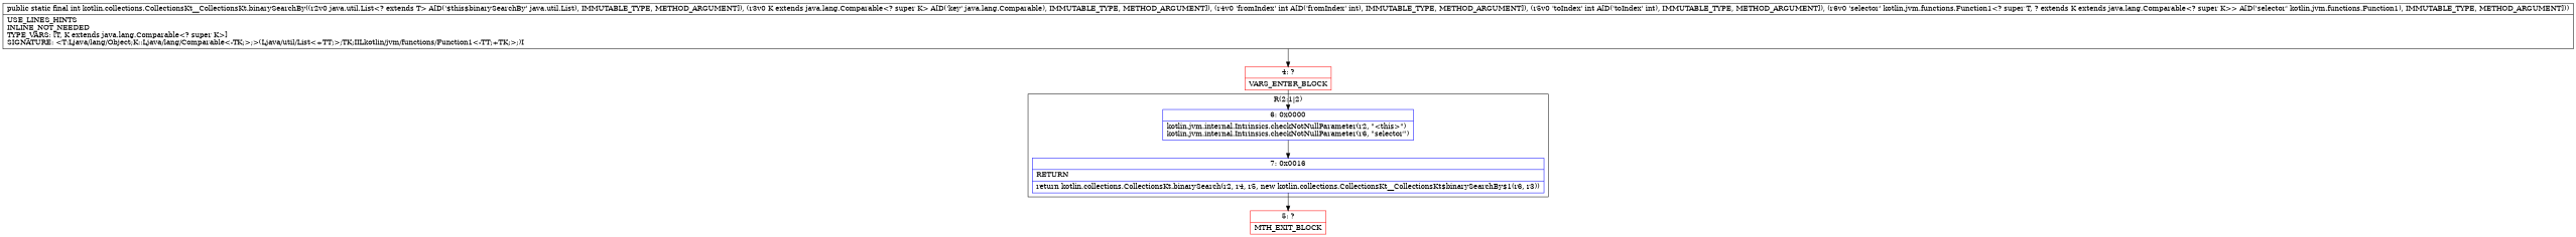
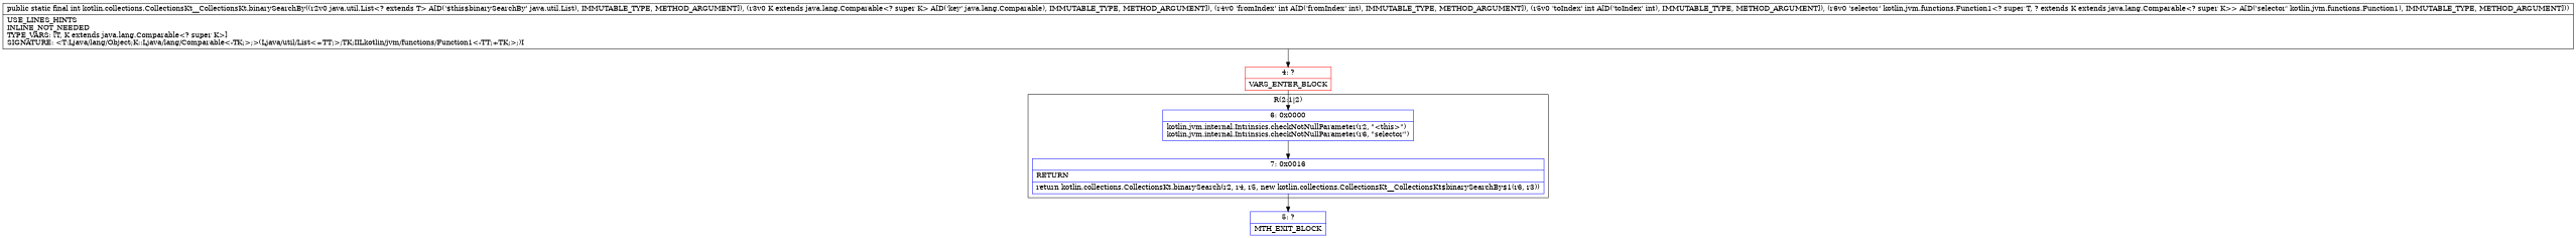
  digraph {
    node [color=blue shape=record]
    n1 [label="{6\:\ 0x0000|kotlin.jvm.internal.Intrinsics.checkNotNullParameter(r2, \"\<this\>\")\lkotlin.jvm.internal.Intrinsics.checkNotNullParameter(r6, \"selector\")\l}"]
    n2 [label="{7\:\ 0x0016|RETURN\l|return kotlin.collections.CollectionsKt.binarySearch(r2, r4, r5, new kotlin.collections.CollectionsKt__CollectionsKt$binarySearchBy$1(r6, r3))\l}"]
-   n3 [color=red label="{5\:\ ?|MTH_EXIT_BLOCK\l}"]
+   n3 [label="{5\:\ ?|MTH_EXIT_BLOCK\l}"]
    n4 [color=red label="{4\:\ ?|VARS_ENTER_BLOCK\l}"]
    n5 [label="{public static final int kotlin.collections.CollectionsKt__CollectionsKt.binarySearchBy((r2v0 java.util.List\<? extends T\> A[D('$this$binarySearchBy' java.util.List), IMMUTABLE_TYPE, METHOD_ARGUMENT]), (r3v0 K extends java.lang.Comparable\<? super K\> A[D('key' java.lang.Comparable), IMMUTABLE_TYPE, METHOD_ARGUMENT]), (r4v0 'fromIndex' int A[D('fromIndex' int), IMMUTABLE_TYPE, METHOD_ARGUMENT]), (r5v0 'toIndex' int A[D('toIndex' int), IMMUTABLE_TYPE, METHOD_ARGUMENT]), (r6v0 'selector' kotlin.jvm.functions.Function1\<? super T, ? extends K extends java.lang.Comparable\<? super K\>\> A[D('selector' kotlin.jvm.functions.Function1), IMMUTABLE_TYPE, METHOD_ARGUMENT]))  | USE_LINES_HINTS\lINLINE_NOT_NEEDED\lTYPE_VARS: [T, K extends java.lang.Comparable\<? super K\>]\lSIGNATURE: \<T:Ljava\/lang\/Object;K::Ljava\/lang\/Comparable\<\-TK;\>;\>(Ljava\/util\/List\<+TT;\>;TK;IILkotlin\/jvm\/functions\/Function1\<\-TT;+TK;\>;)I\l}" color=""]
    subgraph cluster_1 {
      label="R(2:1|2)"
      n1
      n2
    }
    n1 -> n2
    n2 -> n3
    n4 -> n1
    n5 -> n4
  }
